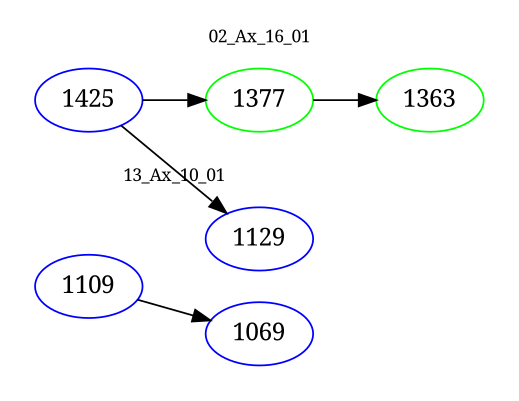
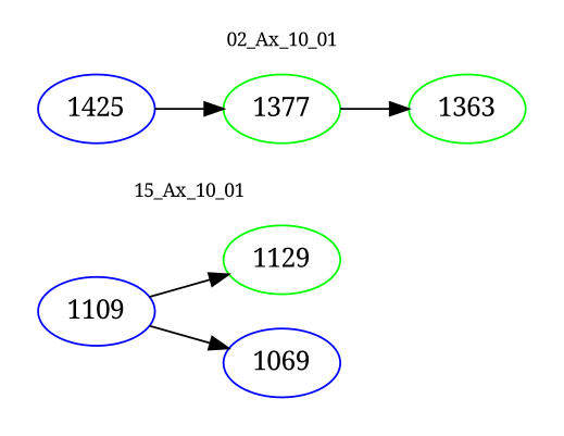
  digraph {
    fontname="Noto Serif"
    rankdir=LR
    node [color=green fontname="Noto Serif"]
    edge [color=black fontname="Noto Serif"]
    n1 [label=1377]
    n2 [label=1363]
    n3 [color=blue label=1425]
    n4 [color=blue label=1109]
    n5 [color=blue label=1069]
-   n6 [color=blue label=1129]
+   n6 [label=1129]
    subgraph cluster_1 {
      color=white
      fontsize=10
-     label="02_Ax_16_01"
+     label="02_Ax_10_01"
      n1
      n2
      n3
    }
    subgraph cluster_2 {
      color=white
      fontsize=10
-     label="13_Ax_10_01"
+     label="15_Ax_10_01"
      n4
      n5
      n6
    }
    n1 -> n2
    n3 -> n1
    n4 -> n5
-   n3 -> n6
+   n4 -> n6
  }
